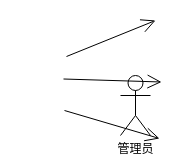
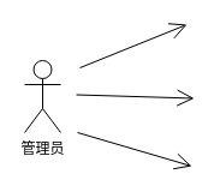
  <mxCell id="0" />
  <mxCell id="1" parent="0" />
- <mxCell id="2" value="管理员" style="shape=umlActor;verticalLabelPosition=bottom;verticalAlign=top;html=1;" parent="1" vertex="1"><mxGeometry x="120" y="75" width="30" height="60" as="geometry" /></mxCell>
+ <mxCell id="2" value="管理员" style="shape=umlActor;verticalLabelPosition=bottom;verticalAlign=top;html=1;" parent="1" vertex="1"><mxGeometry x="20" y="50" width="30" height="60" as="geometry" /></mxCell>
  <mxCell id="3" value="" style="endArrow=open;endFill=1;endSize=12;html=1;rounded=0;" parent="1" edge="1"><mxGeometry width="160" relative="1" as="geometry"><mxPoint x="66" y="56" as="sourcePoint" /><mxPoint x="155" y="20" as="targetPoint" /></mxGeometry></mxCell>
  <mxCell id="4" value="" style="endArrow=open;endFill=1;endSize=12;html=1;rounded=0;" parent="1" edge="1"><mxGeometry width="160" relative="1" as="geometry"><mxPoint x="63" y="78.5" as="sourcePoint" /><mxPoint x="161" y="81.5" as="targetPoint" /></mxGeometry></mxCell>
  <mxCell id="5" value="" style="endArrow=open;endFill=1;endSize=12;html=1;rounded=0;" parent="1" edge="1"><mxGeometry width="160" relative="1" as="geometry"><mxPoint x="64" y="110" as="sourcePoint" /><mxPoint x="159" y="138" as="targetPoint" /></mxGeometry></mxCell>
